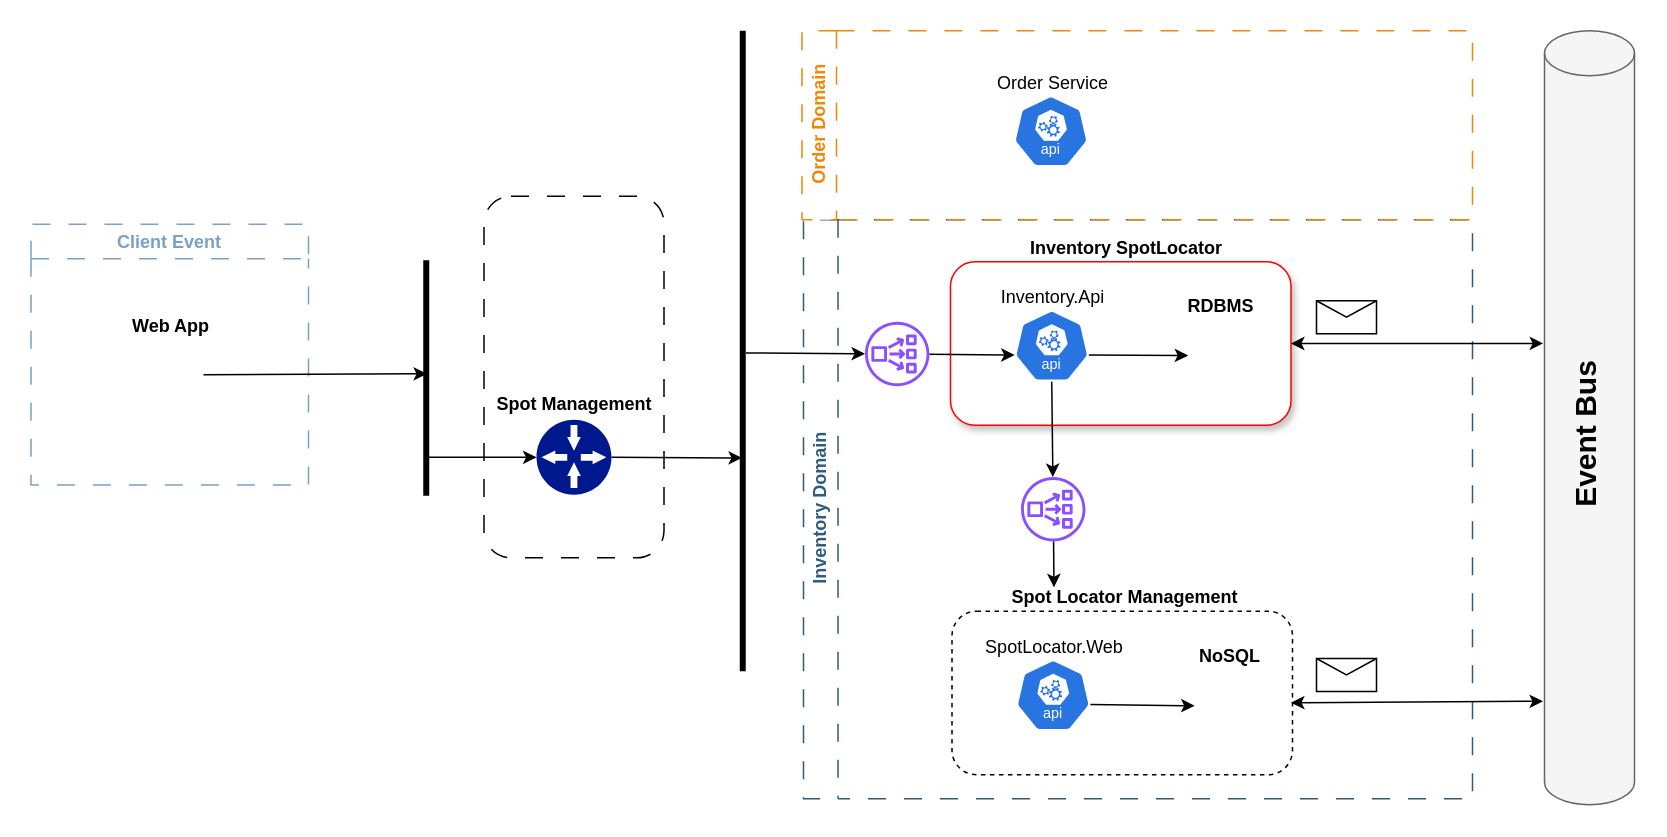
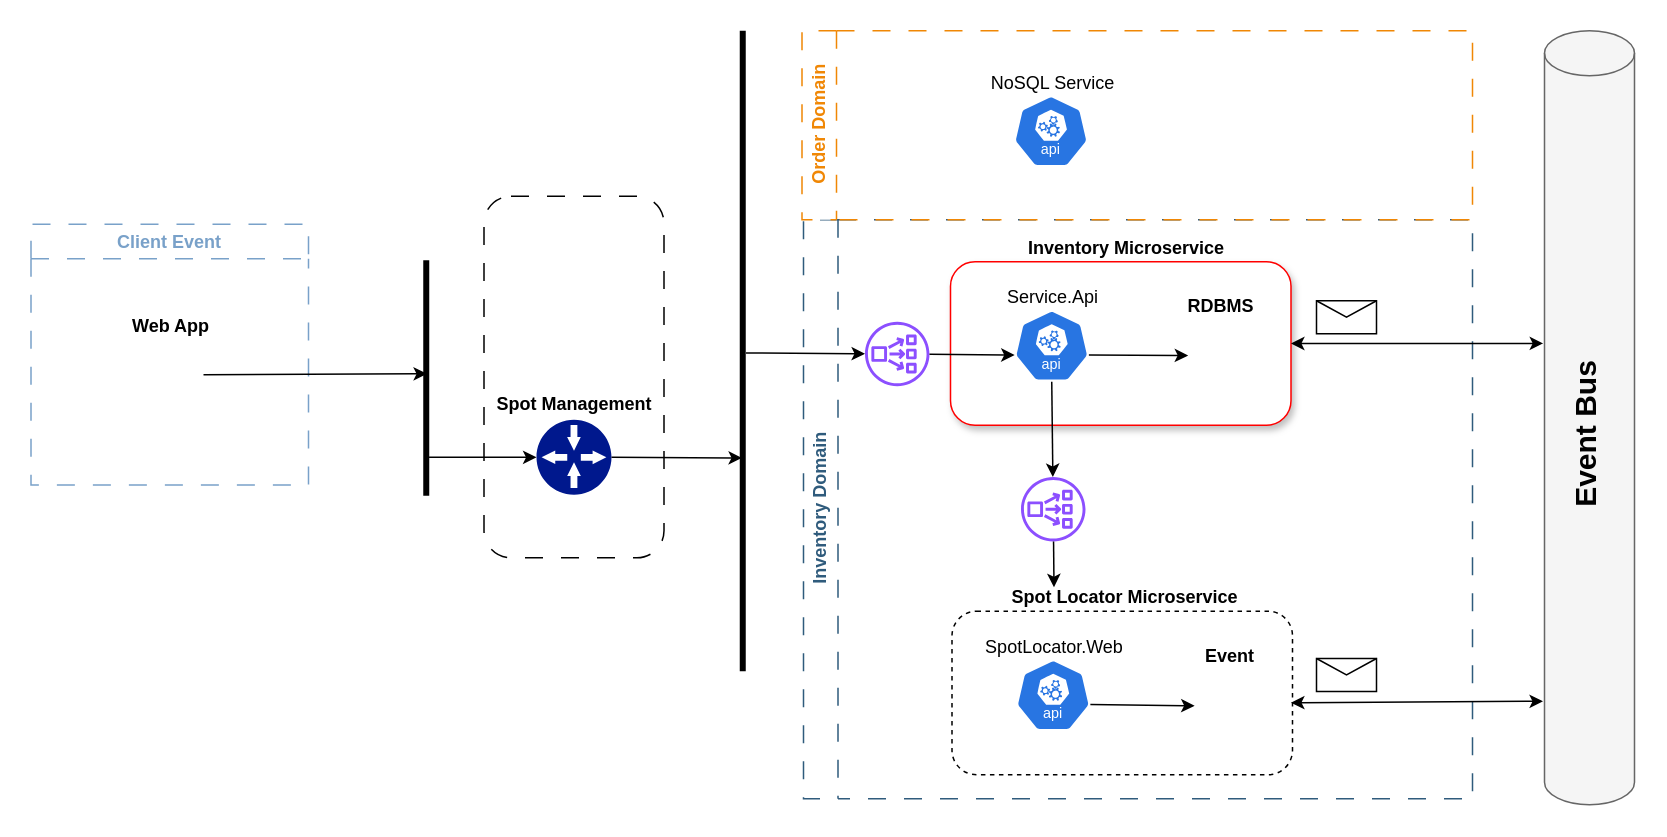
  <mxCell id="0" />
  <mxCell id="1" parent="0" />
  <mxCell id="2" value="&lt;font color=&quot;#2f5b7c&quot;&gt;Inventory Domain&lt;/font&gt;" style="swimlane;horizontal=0;whiteSpace=wrap;html=1;dashed=1;strokeColor=#2F5B7C;dashPattern=12 12;" parent="1" vertex="1"><mxGeometry x="535" y="146" width="446" height="386" as="geometry" /></mxCell>
  <mxCell id="3" value="" style="group" parent="2" vertex="1" connectable="0"><mxGeometry x="98" y="4" width="227" height="133" as="geometry" /></mxCell>
  <mxCell id="4" value="" style="rounded=1;whiteSpace=wrap;html=1;strokeColor=#FF0000;gradientColor=none;glass=0;shadow=1;" parent="3" vertex="1"><mxGeometry y="24" width="227" height="109" as="geometry" /></mxCell>
  <mxCell id="5" value="" style="group" parent="3" vertex="1" connectable="0"><mxGeometry x="12" y="35" width="111" height="81" as="geometry" /></mxCell>
  <mxCell id="6" value="" style="aspect=fixed;sketch=0;html=1;dashed=0;whitespace=wrap;verticalLabelPosition=bottom;verticalAlign=top;fillColor=#2875E2;strokeColor=#ffffff;points=[[0.005,0.63,0],[0.1,0.2,0],[0.9,0.2,0],[0.5,0,0],[0.995,0.63,0],[0.72,0.99,0],[0.5,1,0],[0.28,0.99,0]];shape=mxgraph.kubernetes.icon2;kubernetesLabel=1;prIcon=api" parent="5" vertex="1"><mxGeometry x="30.5" y="21" width="50" height="48" as="geometry" /></mxCell>
- <mxCell id="7" value="Inventory.Api" style="text;html=1;align=center;verticalAlign=middle;resizable=0;points=[];autosize=1;strokeColor=none;fillColor=none;" parent="5" vertex="1"><mxGeometry x="12" width="87" height="26" as="geometry" /></mxCell>
+ <mxCell id="7" value="Service.Api" style="text;html=1;align=center;verticalAlign=middle;resizable=0;points=[];autosize=1;strokeColor=none;fillColor=none;" parent="5" vertex="1"><mxGeometry x="12" width="87" height="26" as="geometry" /></mxCell>
  <mxCell id="8" value="" style="group" parent="3" vertex="1" connectable="0"><mxGeometry x="149" y="40.75" width="62.0" height="76.5" as="geometry" /></mxCell>
  <mxCell id="9" value="" style="shape=image;verticalLabelPosition=bottom;labelBackgroundColor=default;verticalAlign=top;aspect=fixed;imageAspect=0;image=https://cdn-icons-png.flaticon.com/512/6470/6470816.png;" parent="8" vertex="1"><mxGeometry x="9.45" y="22.5" width="43.1" height="46.5" as="geometry" /></mxCell>
  <mxCell id="10" value="&lt;b&gt;RDBMS&lt;/b&gt;" style="text;html=1;align=center;verticalAlign=middle;resizable=0;points=[];autosize=1;strokeColor=none;fillColor=none;" parent="8" vertex="1"><mxGeometry width="62" height="26" as="geometry" /></mxCell>
  <mxCell id="11" value="" style="endArrow=classic;html=1;rounded=0;exitX=0.995;exitY=0.63;exitDx=0;exitDy=0;exitPerimeter=0;entryX=0;entryY=0.5;entryDx=0;entryDy=0;" parent="3" source="6" target="9" edge="1"><mxGeometry width="50" height="50" relative="1" as="geometry"><mxPoint x="667" y="-52" as="sourcePoint" /><mxPoint x="717" y="-102" as="targetPoint" /></mxGeometry></mxCell>
- <mxCell id="12" value="&lt;b&gt;Inventory SpotLocator&lt;/b&gt;" style="text;html=1;align=center;verticalAlign=middle;whiteSpace=wrap;rounded=0;" parent="3" vertex="1"><mxGeometry x="42" width="151" height="30" as="geometry" /></mxCell>
+ <mxCell id="12" value="&lt;b&gt;Inventory Microservice&lt;/b&gt;" style="text;html=1;align=center;verticalAlign=middle;whiteSpace=wrap;rounded=0;" parent="3" vertex="1"><mxGeometry x="42" width="151" height="30" as="geometry" /></mxCell>
  <mxCell id="13" value="" style="group" parent="2" vertex="1" connectable="0"><mxGeometry x="99" y="237" width="227" height="133" as="geometry" /></mxCell>
  <mxCell id="14" value="" style="rounded=1;whiteSpace=wrap;html=1;dashed=1;" parent="13" vertex="1"><mxGeometry y="24" width="227" height="109" as="geometry" /></mxCell>
  <mxCell id="15" value="" style="group" parent="13" vertex="1" connectable="0"><mxGeometry x="12" y="35" width="143" height="81" as="geometry" /></mxCell>
  <mxCell id="16" value="" style="aspect=fixed;sketch=0;html=1;dashed=0;whitespace=wrap;verticalLabelPosition=bottom;verticalAlign=top;fillColor=#2875E2;strokeColor=#ffffff;points=[[0.005,0.63,0],[0.1,0.2,0],[0.9,0.2,0],[0.5,0,0],[0.995,0.63,0],[0.72,0.99,0],[0.5,1,0],[0.28,0.99,0]];shape=mxgraph.kubernetes.icon2;kubernetesLabel=1;prIcon=api" parent="15" vertex="1"><mxGeometry x="30.5" y="21" width="50" height="48" as="geometry" /></mxCell>
  <mxCell id="17" value="SpotLocator.Web" style="text;html=1;align=center;verticalAlign=middle;resizable=0;points=[];autosize=1;strokeColor=none;fillColor=none;" parent="15" vertex="1"><mxGeometry x="4" width="103" height="26" as="geometry" /></mxCell>
  <mxCell id="18" value="" style="endArrow=classic;html=1;rounded=0;exitX=0.995;exitY=0.63;exitDx=0;exitDy=0;exitPerimeter=0;entryX=0;entryY=0.5;entryDx=0;entryDy=0;" parent="13" source="16" target="21" edge="1"><mxGeometry width="50" height="50" relative="1" as="geometry"><mxPoint x="667" y="-52" as="sourcePoint" /><mxPoint x="158.45" y="86.5" as="targetPoint" /></mxGeometry></mxCell>
- <mxCell id="19" value="&lt;b&gt;Spot Locator Management&lt;/b&gt;" style="text;html=1;align=center;verticalAlign=middle;whiteSpace=wrap;rounded=0;" parent="13" vertex="1"><mxGeometry x="25" width="181" height="30" as="geometry" /></mxCell>
+ <mxCell id="19" value="&lt;b&gt;Spot Locator Microservice&lt;/b&gt;" style="text;html=1;align=center;verticalAlign=middle;whiteSpace=wrap;rounded=0;" parent="13" vertex="1"><mxGeometry x="25" width="181" height="30" as="geometry" /></mxCell>
  <mxCell id="20" value="" style="group" parent="13" vertex="1" connectable="0"><mxGeometry x="155" y="41.25" width="59" height="68.5" as="geometry" /></mxCell>
  <mxCell id="21" value="" style="shape=image;verticalLabelPosition=bottom;labelBackgroundColor=default;verticalAlign=top;aspect=fixed;imageAspect=0;image=https://miro.medium.com/v2/resize:fit:512/0*DzvpbyCPAY8UU3Io.png;" parent="20" vertex="1"><mxGeometry x="6.75" y="23" width="45.5" height="45.5" as="geometry" /></mxCell>
- <mxCell id="22" value="&lt;b&gt;NoSQL&lt;/b&gt;" style="text;html=1;align=center;verticalAlign=middle;resizable=0;points=[];autosize=1;strokeColor=none;fillColor=none;" parent="20" vertex="1"><mxGeometry width="59" height="26" as="geometry" /></mxCell>
+ <mxCell id="22" value="&lt;b&gt;Event&lt;/b&gt;" style="text;html=1;align=center;verticalAlign=middle;resizable=0;points=[];autosize=1;strokeColor=none;fillColor=none;" parent="20" vertex="1"><mxGeometry width="59" height="26" as="geometry" /></mxCell>
  <mxCell id="23" value="" style="sketch=0;outlineConnect=0;fontColor=#232F3E;gradientColor=none;fillColor=#8C4FFF;strokeColor=none;dashed=0;verticalLabelPosition=bottom;verticalAlign=top;align=center;html=1;fontSize=12;fontStyle=0;aspect=fixed;pointerEvents=1;shape=mxgraph.aws4.network_load_balancer;" parent="2" vertex="1"><mxGeometry x="41" y="68" width="43" height="43" as="geometry" /></mxCell>
  <mxCell id="24" value="" style="endArrow=classic;html=1;rounded=0;entryX=0.005;entryY=0.63;entryDx=0;entryDy=0;entryPerimeter=0;" parent="2" source="23" target="6" edge="1"><mxGeometry width="50" height="50" relative="1" as="geometry"><mxPoint x="-28" y="99" as="sourcePoint" /><mxPoint x="51" y="99" as="targetPoint" /></mxGeometry></mxCell>
  <mxCell id="25" value="" style="sketch=0;outlineConnect=0;fontColor=#232F3E;gradientColor=none;fillColor=#8C4FFF;strokeColor=none;dashed=0;verticalLabelPosition=bottom;verticalAlign=top;align=center;html=1;fontSize=12;fontStyle=0;aspect=fixed;pointerEvents=1;shape=mxgraph.aws4.network_load_balancer;" parent="2" vertex="1"><mxGeometry x="145" y="171.5" width="43" height="43" as="geometry" /></mxCell>
  <mxCell id="26" value="" style="endArrow=classic;html=1;rounded=0;exitX=0.5;exitY=1;exitDx=0;exitDy=0;exitPerimeter=0;" parent="2" source="6" target="25" edge="1"><mxGeometry width="50" height="50" relative="1" as="geometry"><mxPoint x="94" y="100" as="sourcePoint" /><mxPoint x="151" y="100" as="targetPoint" /></mxGeometry></mxCell>
  <mxCell id="27" value="" style="endArrow=classic;html=1;rounded=0;" parent="2" source="25" edge="1"><mxGeometry width="50" height="50" relative="1" as="geometry"><mxPoint x="176" y="118" as="sourcePoint" /><mxPoint x="167" y="245" as="targetPoint" /></mxGeometry></mxCell>
  <mxCell id="28" value="" style="endArrow=classic;startArrow=classic;html=1;rounded=0;entryX=0.035;entryY=0.191;entryDx=0;entryDy=0;entryPerimeter=0;exitX=1;exitY=0.5;exitDx=0;exitDy=0;" parent="2" edge="1"><mxGeometry width="50" height="50" relative="1" as="geometry"><mxPoint x="325" y="322" as="sourcePoint" /><mxPoint x="493" y="321" as="targetPoint" /></mxGeometry></mxCell>
  <mxCell id="29" value="" style="shape=message;html=1;html=1;outlineConnect=0;labelPosition=center;verticalLabelPosition=bottom;align=center;verticalAlign=top;" parent="2" vertex="1"><mxGeometry x="342" y="292.5" width="40" height="22" as="geometry" /></mxCell>
  <mxCell id="30" value="" style="shape=message;html=1;html=1;outlineConnect=0;labelPosition=center;verticalLabelPosition=bottom;align=center;verticalAlign=top;" parent="2" vertex="1"><mxGeometry x="342" y="54" width="40" height="22" as="geometry" /></mxCell>
  <mxCell id="31" value="&lt;font color=&quot;#f08705&quot;&gt;Order Domain&lt;/font&gt;" style="swimlane;horizontal=0;whiteSpace=wrap;html=1;dashed=1;strokeColor=#F08705;dashPattern=12 12;" parent="1" vertex="1"><mxGeometry x="534" y="20" width="447" height="126" as="geometry"><mxRectangle x="-98" y="-2" width="32" height="123" as="alternateBounds" /></mxGeometry></mxCell>
  <mxCell id="32" value="" style="group" parent="31" vertex="1" connectable="0"><mxGeometry x="120.5" y="22" width="92" height="69" as="geometry" /></mxCell>
  <mxCell id="33" value="" style="aspect=fixed;sketch=0;html=1;dashed=0;whitespace=wrap;verticalLabelPosition=bottom;verticalAlign=top;fillColor=#2875E2;strokeColor=#ffffff;points=[[0.005,0.63,0],[0.1,0.2,0],[0.9,0.2,0],[0.5,0,0],[0.995,0.63,0],[0.72,0.99,0],[0.5,1,0],[0.28,0.99,0]];shape=mxgraph.kubernetes.icon2;kubernetesLabel=1;prIcon=api" parent="32" vertex="1"><mxGeometry x="20.5" y="21" width="50" height="48" as="geometry" /></mxCell>
- <mxCell id="34" value="Order Service" style="text;html=1;align=center;verticalAlign=middle;resizable=0;points=[];autosize=1;strokeColor=none;fillColor=none;" parent="32" vertex="1"><mxGeometry width="92" height="26" as="geometry" /></mxCell>
+ <mxCell id="34" value="NoSQL Service" style="text;html=1;align=center;verticalAlign=middle;resizable=0;points=[];autosize=1;strokeColor=none;fillColor=none;" parent="32" vertex="1"><mxGeometry width="92" height="26" as="geometry" /></mxCell>
  <mxCell id="35" value="&lt;font color=&quot;#79a1c9&quot;&gt;Client Event&lt;/font&gt;" style="swimlane;whiteSpace=wrap;html=1;dashed=1;dashPattern=12 12;strokeColor=#79A1C9;" parent="1" vertex="1"><mxGeometry x="20" y="149" width="185" height="173.75" as="geometry" /></mxCell>
  <mxCell id="36" value="" style="group" parent="35" vertex="1" connectable="0"><mxGeometry x="58" y="55" width="69" height="67.75" as="geometry" /></mxCell>
  <mxCell id="37" value="&lt;b&gt;Web App&lt;/b&gt;" style="text;html=1;align=center;verticalAlign=middle;resizable=0;points=[];autosize=1;strokeColor=none;fillColor=none;" parent="36" vertex="1"><mxGeometry width="69" height="26" as="geometry" /></mxCell>
  <mxCell id="38" value="" style="shape=image;verticalLabelPosition=bottom;labelBackgroundColor=default;verticalAlign=top;aspect=fixed;imageAspect=0;image=https://cdn-icons-png.flaticon.com/512/718/718110.png;" parent="36" vertex="1"><mxGeometry x="12" y="22.75" width="45" height="45" as="geometry" /></mxCell>
  <mxCell id="39" value="" style="group" parent="1" vertex="1" connectable="0"><mxGeometry x="322" y="96.38" width="120" height="275" as="geometry" /></mxCell>
  <mxCell id="40" value="" style="rounded=1;whiteSpace=wrap;html=1;dashed=1;dashPattern=12 12;" parent="39" vertex="1"><mxGeometry y="34" width="120" height="241" as="geometry" /></mxCell>
  <mxCell id="41" value="" style="group" parent="39" vertex="1" connectable="0"><mxGeometry y="159.62" width="120" height="73.38" as="geometry" /></mxCell>
  <mxCell id="42" value="" style="sketch=0;aspect=fixed;pointerEvents=1;shadow=0;dashed=0;html=1;strokeColor=none;labelPosition=center;verticalLabelPosition=bottom;verticalAlign=top;align=center;fillColor=#00188D;shape=mxgraph.mscae.enterprise.gateway" parent="41" vertex="1"><mxGeometry x="35" y="23.38" width="50" height="50" as="geometry" /></mxCell>
  <mxCell id="43" value="&lt;b&gt;Spot Management&lt;/b&gt;" style="text;html=1;align=center;verticalAlign=middle;resizable=0;points=[];autosize=1;strokeColor=none;fillColor=none;" parent="41" vertex="1"><mxGeometry width="120" height="26" as="geometry" /></mxCell>
  <mxCell id="44" value="" style="endArrow=classic;html=1;rounded=0;exitX=1;exitY=0.5;exitDx=0;exitDy=0;entryX=0.482;entryY=0.444;entryDx=0;entryDy=0;entryPerimeter=0;" parent="1" source="38" target="45" edge="1"><mxGeometry width="50" height="50" relative="1" as="geometry"><mxPoint x="559" y="291" as="sourcePoint" /><mxPoint x="252" y="249" as="targetPoint" /></mxGeometry></mxCell>
  <mxCell id="45" value="" style="line;strokeWidth=4;direction=south;html=1;" parent="1" vertex="1"><mxGeometry x="279" y="173" width="9" height="157" as="geometry" /></mxCell>
  <mxCell id="46" value="" style="line;strokeWidth=4;direction=south;html=1;" parent="1" vertex="1"><mxGeometry x="490" y="20" width="9" height="427" as="geometry" /></mxCell>
  <mxCell id="47" value="" style="endArrow=classic;html=1;rounded=0;exitX=0.837;exitY=0.291;exitDx=0;exitDy=0;entryX=0;entryY=0.5;entryDx=0;entryDy=0;entryPerimeter=0;exitPerimeter=0;" parent="1" source="45" target="42" edge="1"><mxGeometry width="50" height="50" relative="1" as="geometry"><mxPoint x="145" y="259" as="sourcePoint" /><mxPoint x="294" y="259" as="targetPoint" /></mxGeometry></mxCell>
  <mxCell id="48" value="" style="endArrow=classic;html=1;rounded=0;exitX=1;exitY=0.5;exitDx=0;exitDy=0;entryX=0.667;entryY=0.556;entryDx=0;entryDy=0;entryPerimeter=0;exitPerimeter=0;" parent="1" source="42" target="46" edge="1"><mxGeometry width="50" height="50" relative="1" as="geometry"><mxPoint x="295" y="314" as="sourcePoint" /><mxPoint x="367" y="314" as="targetPoint" /></mxGeometry></mxCell>
  <mxCell id="49" value="" style="endArrow=classic;html=1;rounded=0;exitX=0.503;exitY=0.259;exitDx=0;exitDy=0;exitPerimeter=0;" parent="1" source="46" target="23" edge="1"><mxGeometry width="50" height="50" relative="1" as="geometry"><mxPoint x="417" y="314" as="sourcePoint" /><mxPoint x="504" y="315" as="targetPoint" /></mxGeometry></mxCell>
  <mxCell id="50" value="" style="shape=cylinder3;whiteSpace=wrap;html=1;boundedLbl=1;backgroundOutline=1;size=15;fillColor=#f5f5f5;fontColor=#333333;strokeColor=#666666;" parent="1" vertex="1"><mxGeometry x="1029" y="20" width="60" height="516" as="geometry" /></mxCell>
  <mxCell id="51" value="&lt;b&gt;&lt;font style=&quot;font-size: 20px;&quot;&gt;Event Bus&lt;/font&gt;&lt;/b&gt;" style="text;html=1;align=center;verticalAlign=middle;whiteSpace=wrap;rounded=0;horizontal=0;" parent="1" vertex="1"><mxGeometry x="1026" y="191" width="60" height="196" as="geometry" /></mxCell>
  <mxCell id="52" value="" style="endArrow=classic;startArrow=classic;html=1;rounded=0;entryX=0.035;entryY=0.191;entryDx=0;entryDy=0;entryPerimeter=0;exitX=1;exitY=0.5;exitDx=0;exitDy=0;" parent="1" source="4" target="51" edge="1"><mxGeometry width="50" height="50" relative="1" as="geometry"><mxPoint x="467" y="346" as="sourcePoint" /><mxPoint x="517" y="296" as="targetPoint" /></mxGeometry></mxCell>
